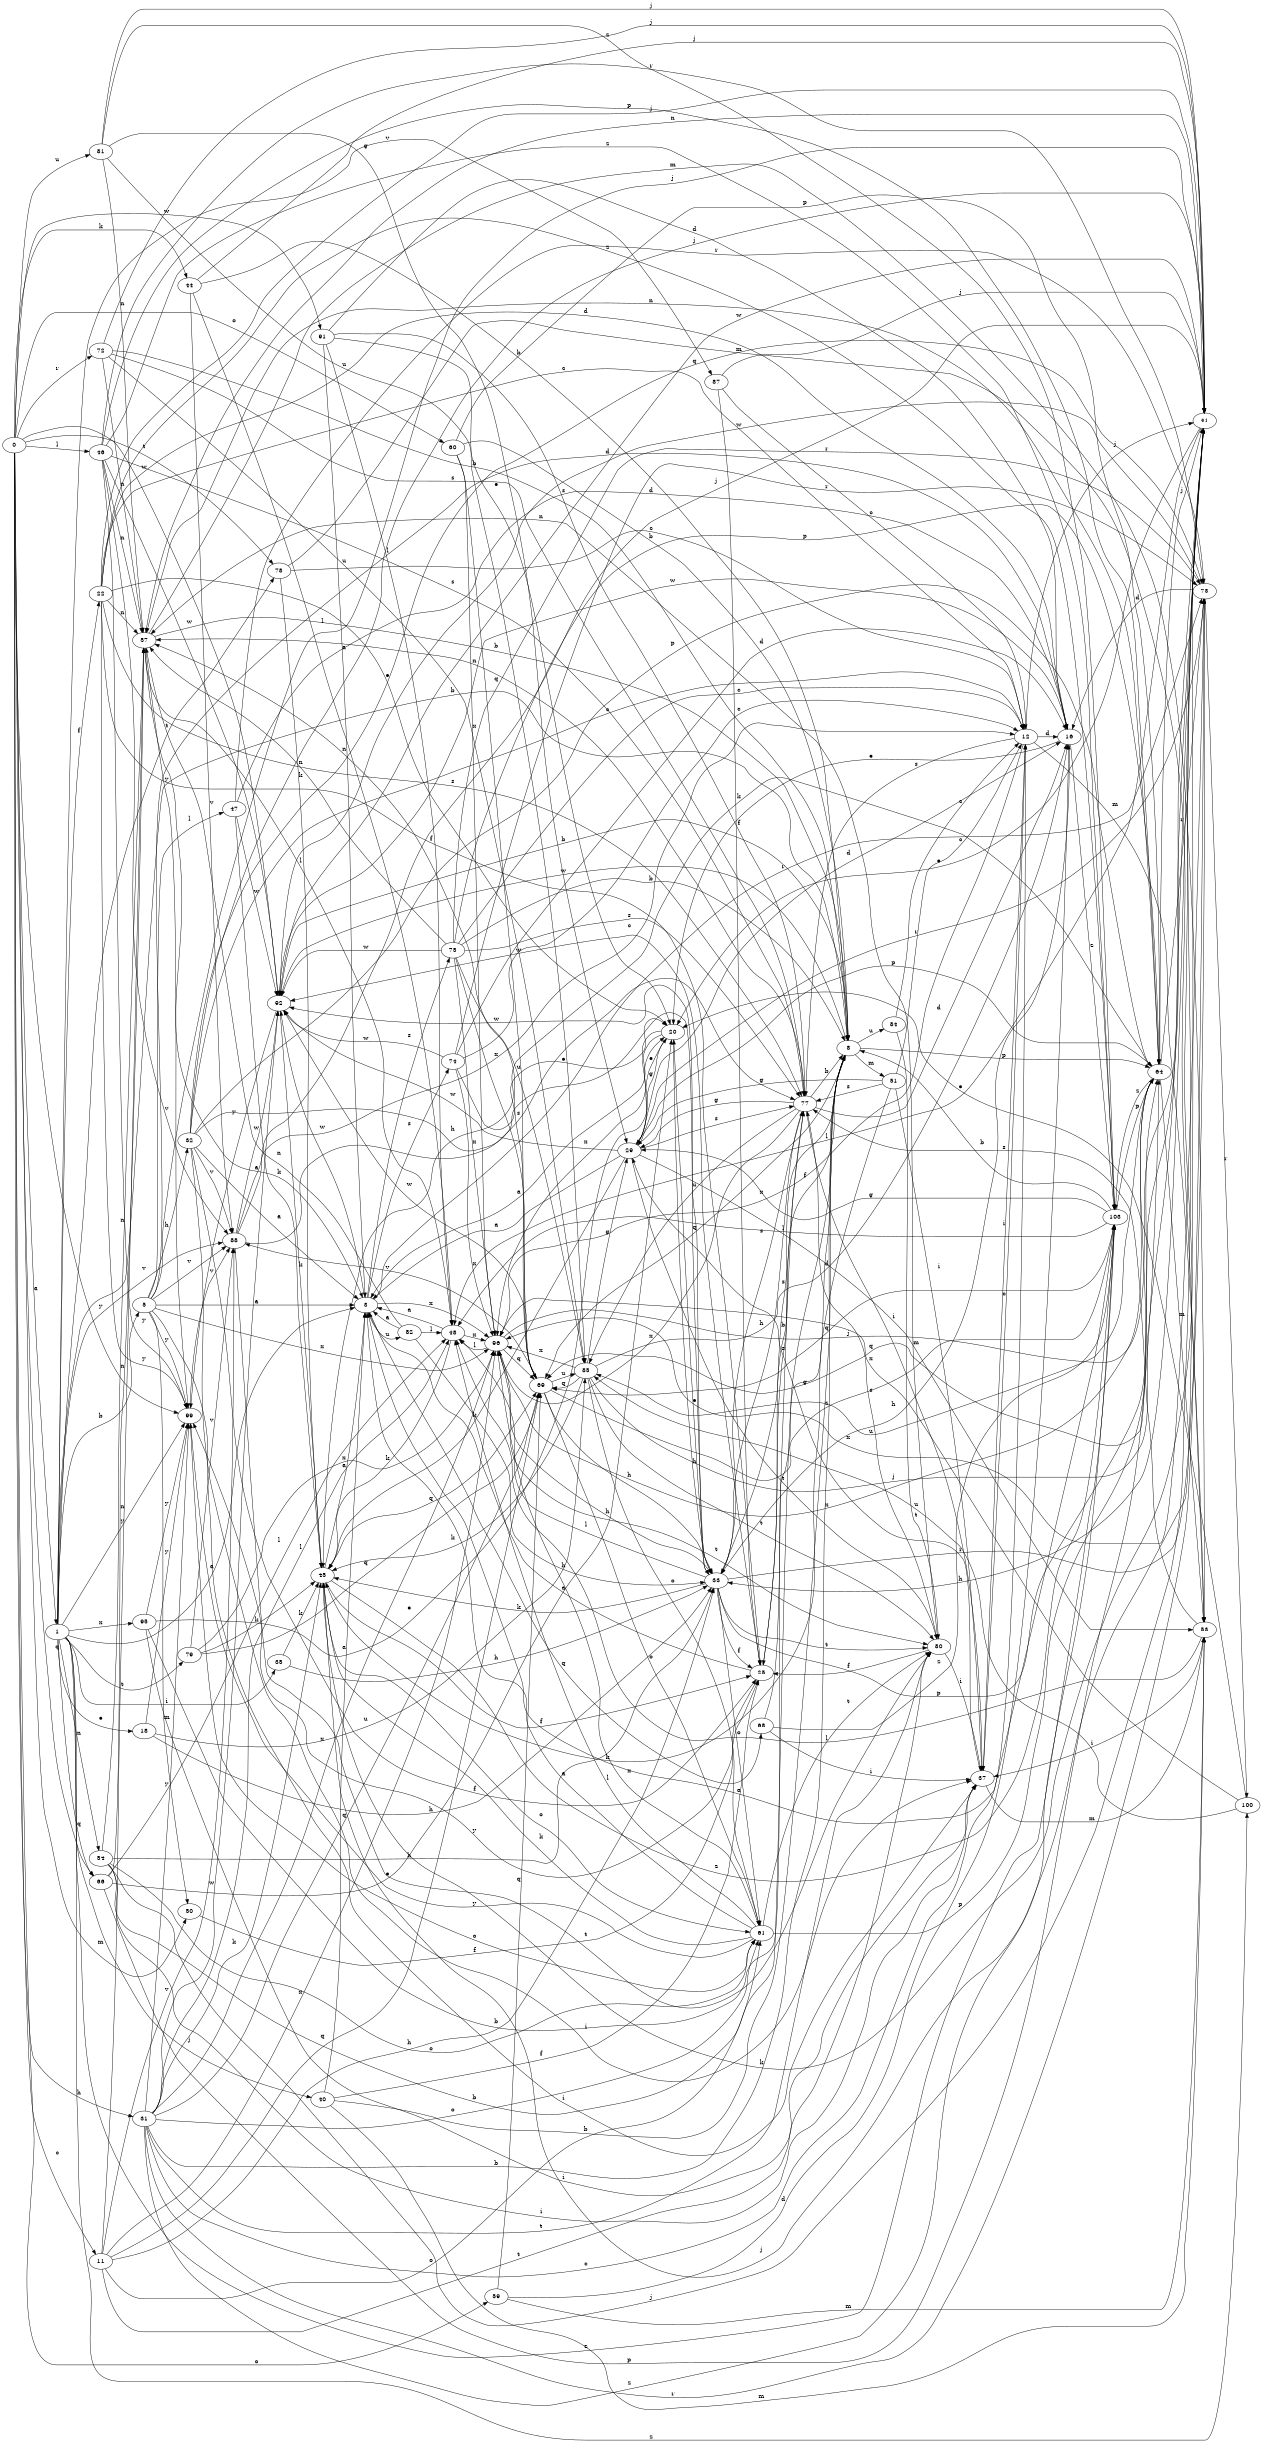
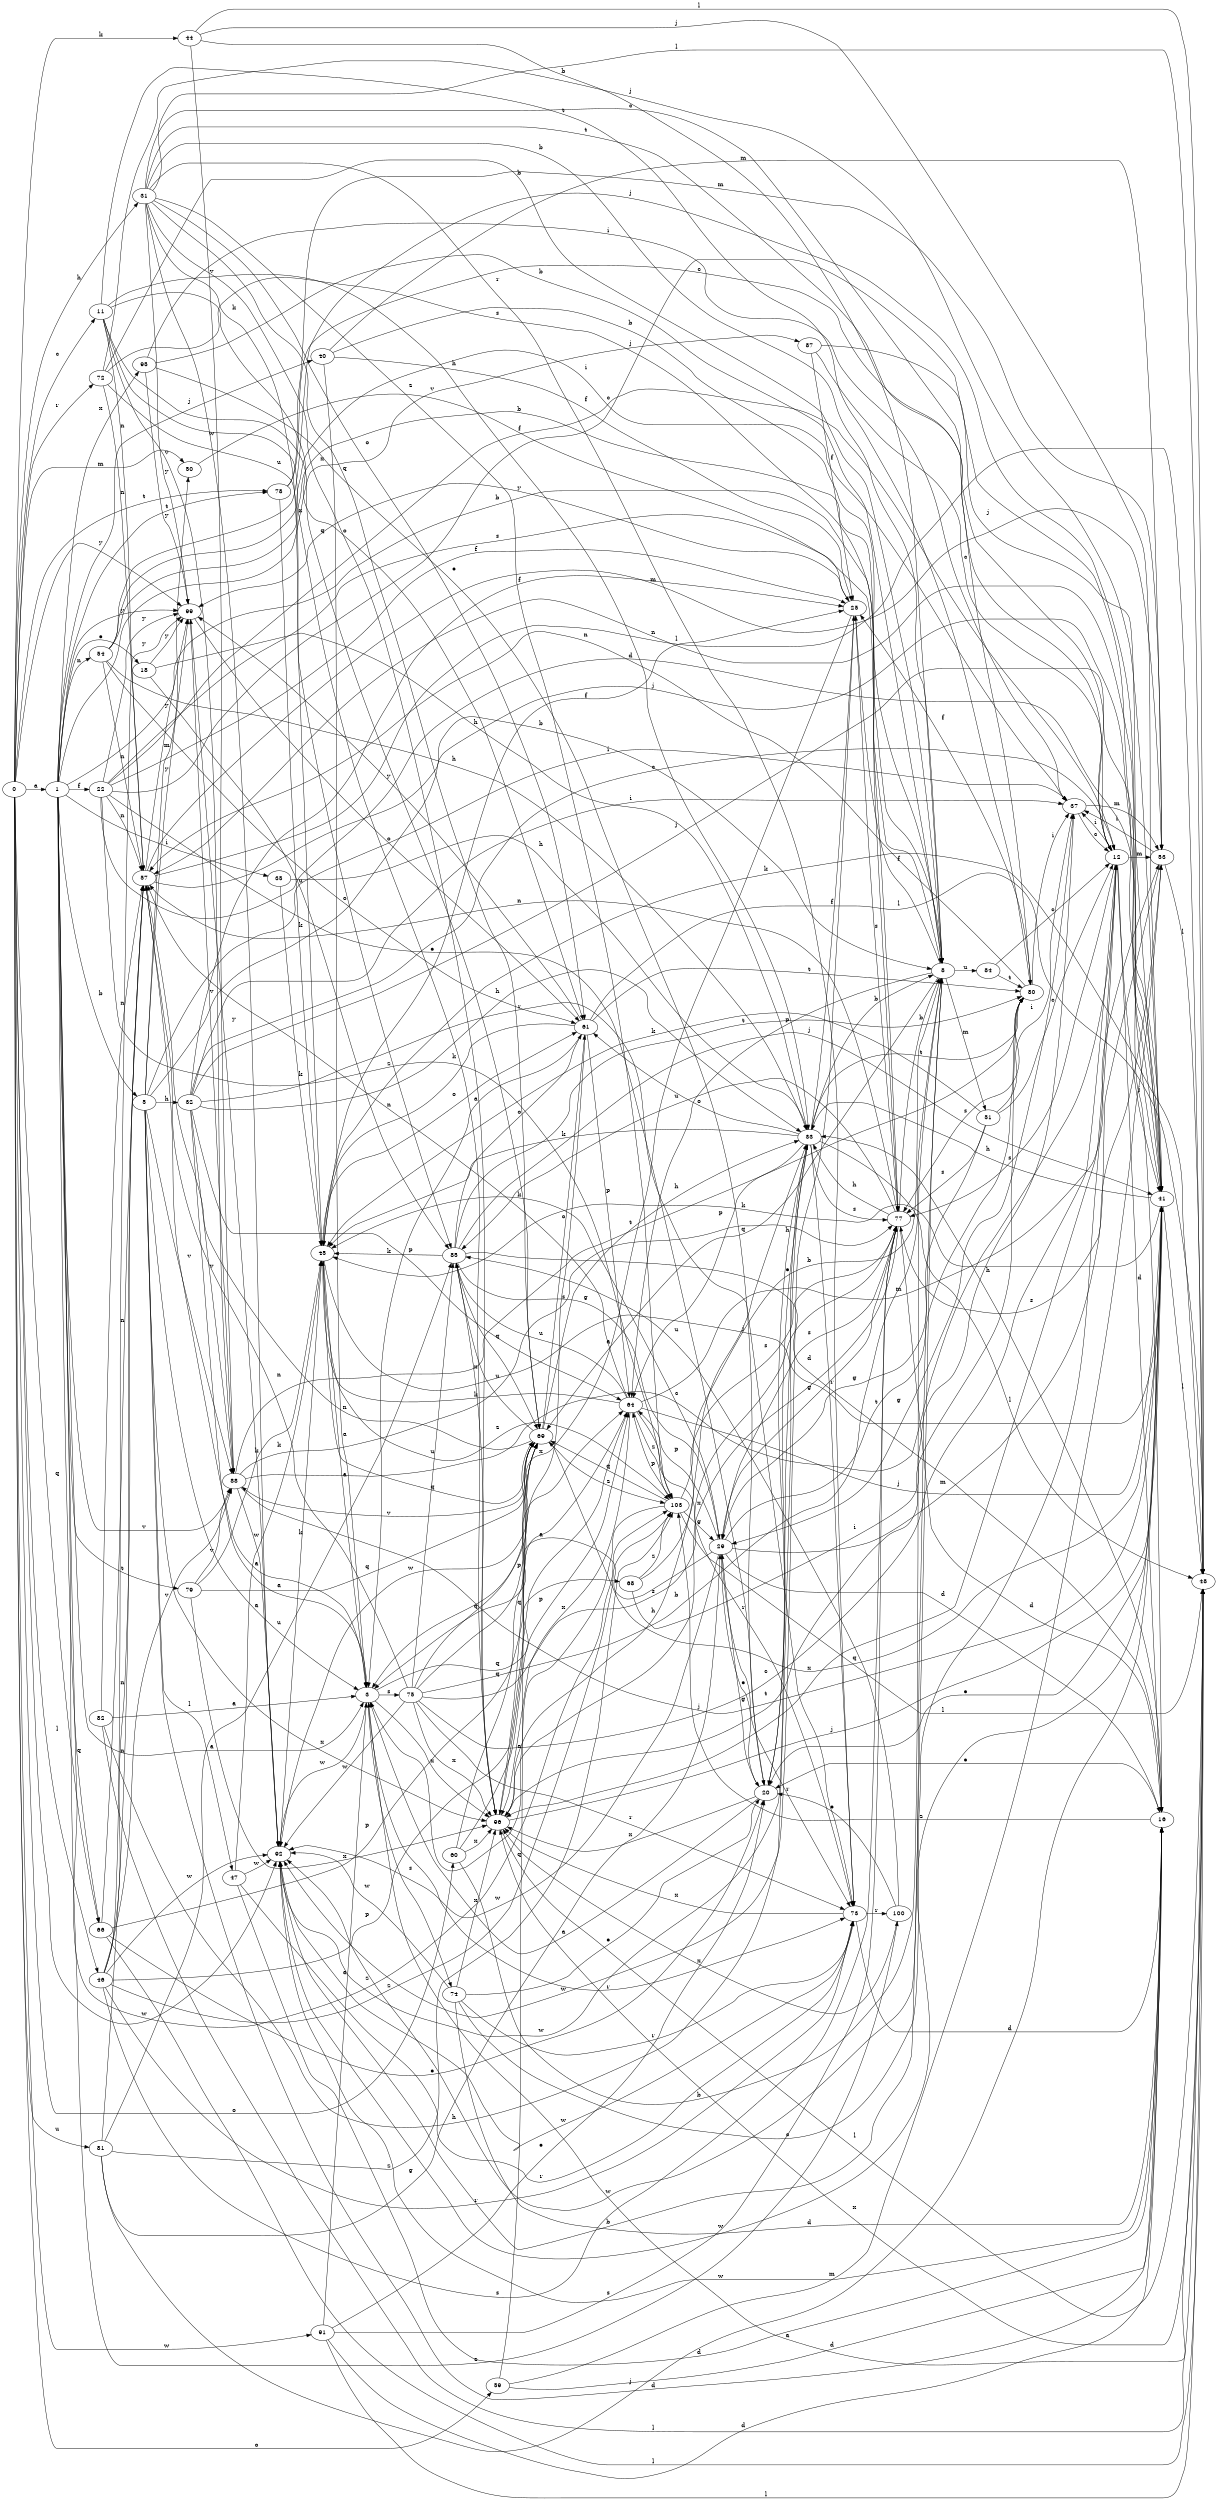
  strict digraph {
    rankdir=LR
    0
    1
    11
    31
    44
    46
    50
    59
    60
    66
    72
    78
    81
    91
    92
    99
    3
    5
    8
    18
    22
    35
    40
    54
    79
    87
    88
    95
    100
    103
    96
    69
    33
    57
    61
    80
    73
    12
    45
    48
    41
    64
    77
    25
    16
    53
    20
    85
    29
    68
    74
    75
    82
    32
    37
    47
    51
    84
    0 -> 1 [label=a]
    0 -> 11 [label=c]
    0 -> 31 [label=h]
    0 -> 44 [label=k]
    0 -> 46 [label=l]
    0 -> 50 [label=m]
    0 -> 59 [label=o]
    0 -> 60 [label=o]
    0 -> 66 [label=q]
    0 -> 72 [label=r]
    0 -> 78 [label=t]
    0 -> 81 [label=u]
    0 -> 91 [label=w]
    0 -> 92 [label=w]
    0 -> 99 [label=y]
    1 -> 66 [label=q]
    1 -> 78 [label=t]
    1 -> 99 [label=y]
    1 -> 3 [label=a]
    1 -> 5 [label=b]
    1 -> 8 [label=b]
    1 -> 18 [label=e]
    1 -> 22 [label=f]
    1 -> 35 [label=i]
    1 -> 40 [label=j]
    1 -> 54 [label=n]
    1 -> 79 [label=t]
    1 -> 87 [label=v]
    1 -> 88 [label=v]
    1 -> 95 [label=x]
    1 -> 100 [label=z]
    1 -> 103 [label=z]
    11 -> 88 [label=v]
    11 -> 96 [label=x]
    11 -> 69 [label=q]
    11 -> 33 [label=h]
    11 -> 57 [label=n]
    11 -> 61 [label=o]
    11 -> 80 [label=t]
    31 -> 92 [label=w]
    31 -> 99 [label=y]
    31 -> 8 [label=b]
    31 -> 103 [label=z]
    31 -> 96 [label=x]
    31 -> 69 [label=q]
    31 -> 61 [label=o]
    31 -> 80 [label=t]
    31 -> 73 [label=r]
    31 -> 12 [label=c]
    31 -> 45 [label=k]
    31 -> 48 [label=l]
    44 -> 8 [label=b]
    44 -> 88 [label=v]
    44 -> 48 [label=l]
    44 -> 41 [label=j]
    46 -> 92 [label=w]
    46 -> 99 [label=y]
    46 -> 88 [label=v]
    46 -> 103 [label=z]
    46 -> 57 [label=n]
    46 -> 73 [label=r]
    46 -> 64 [label=p]
    46 -> 77 [label=s]
    50 -> 25 [label=f]
    59 -> 69 [label=q]
    59 -> 16 [label=d]
    59 -> 53 [label=m]
    60 -> 8 [label=b]
    60 -> 96 [label=x]
    60 -> 69 [label=q]
    60 -> 64 [label=p]
    66 -> 57 [label=n]
    66 -> 48 [label=l]
    66 -> 64 [label=p]
    66 -> 20 [label=e]
    72 -> 8 [label=b]
    72 -> 57 [label=n]
    72 -> 41 [label=j]
    72 -> 77 [label=s]
    72 -> 85 [label=u]
    78 -> 12 [label=c]
    78 -> 45 [label=k]
    78 -> 53 [label=m]
    81 -> 103 [label=z]
    81 -> 57 [label=n]
    81 -> 41 [label=j]
    81 -> 85 [label=u]
    81 -> 29 [label=g]
    91 -> 3 [label=a]
    91 -> 48 [label=l]
    91 -> 77 [label=s]
    91 -> 16 [label=d]
    91 -> 20 [label=e]
    92 -> 99 [label=y]
    92 -> 8 [label=b]
    92 -> 45 [label=k]
    99 -> 88 [label=v]
    99 -> 61 [label=o]
    3 -> 92 [label=w]
    3 -> 96 [label=x]
    3 -> 73 [label=r]
    3 -> 68 [label=q]
    3 -> 74 [label=s]
    3 -> 75 [label=s]
-   3 -> 82 [label=u]
    5 -> 50 [label=m]
    5 -> 99 [label=y]
    5 -> 3 [label=a]
    5 -> 88 [label=v]
    5 -> 96 [label=x]
    5 -> 41 [label=j]
    5 -> 16 [label=d]
    5 -> 32 [label=h]
    5 -> 37 [label=i]
    5 -> 47 [label=l]
    8 -> 92 [label=w]
    8 -> 69 [label=q]
    8 -> 64 [label=p]
    8 -> 25 [label=f]
    8 -> 51 [label=m]
    8 -> 84 [label=u]
    18 -> 99 [label=y]
    18 -> 33 [label=h]
    18 -> 85 [label=u]
    22 -> 99 [label=y]
    22 -> 103 [label=z]
    22 -> 57 [label=n]
    22 -> 12 [label=c]
    22 -> 41 [label=j]
    22 -> 77 [label=s]
    22 -> 25 [label=f]
    22 -> 16 [label=d]
    22 -> 20 [label=e]
    35 -> 33 [label=h]
    35 -> 45 [label=k]
    40 -> 3 [label=a]
    40 -> 8 [label=b]
    40 -> 25 [label=f]
    40 -> 53 [label=m]
    54 -> 8 [label=b]
    54 -> 33 [label=h]
    54 -> 57 [label=n]
    54 -> 61 [label=o]
    54 -> 41 [label=j]
    54 -> 37 [label=i]
    79 -> 88 [label=v]
    79 -> 96 [label=x]
    79 -> 69 [label=q]
    79 -> 45 [label=k]
    87 -> 12 [label=c]
    87 -> 41 [label=j]
    87 -> 25 [label=f]
    88 -> 92 [label=w]
    88 -> 80 [label=t]
    88 -> 12 [label=c]
    88 -> 41 [label=j]
    88 -> 77 [label=s]
    95 -> 99 [label=y]
    95 -> 8 [label=b]
    95 -> 20 [label=e]
    95 -> 37 [label=i]
    100 -> 96 [label=x]
    100 -> 20 [label=e]
    100 -> 85 [label=u]
    103 -> 3 [label=a]
    103 -> 8 [label=b]
    103 -> 69 [label=q]
    103 -> 48 [label=l]
    103 -> 64 [label=p]
    103 -> 29 [label=g]
    96 -> 69 [label=q]
    96 -> 33 [label=h]
    96 -> 80 [label=t]
    96 -> 48 [label=l]
    96 -> 41 [label=j]
    69 -> 92 [label=w]
    69 -> 88 [label=v]
    69 -> 103 [label=z]
    69 -> 33 [label=h]
    69 -> 57 [label=n]
    69 -> 61 [label=o]
    69 -> 85 [label=u]
    33 -> 92 [label=w]
    33 -> 8 [label=b]
    33 -> 61 [label=o]
    33 -> 80 [label=t]
    33 -> 73 [label=r]
    33 -> 45 [label=k]
    33 -> 48 [label=l]
    33 -> 64 [label=p]
    33 -> 77 [label=s]
    33 -> 25 [label=f]
    33 -> 20 [label=e]
    57 -> 99 [label=y]
    57 -> 3 [label=a]
    57 -> 8 [label=b]
    57 -> 48 [label=l]
    57 -> 53 [label=m]
    61 -> 99 [label=y]
    61 -> 3 [label=a]
    61 -> 96 [label=x]
    61 -> 80 [label=t]
    61 -> 45 [label=k]
    61 -> 48 [label=l]
    61 -> 64 [label=p]
    80 -> 57 [label=n]
    80 -> 77 [label=s]
    80 -> 25 [label=f]
    80 -> 37 [label=i]
    73 -> 92 [label=w]
    73 -> 100 [label=r]
    73 -> 96 [label=x]
    73 -> 16 [label=d]
    12 -> 96 [label=x]
    12 -> 41 [label=j]
    12 -> 77 [label=s]
    12 -> 16 [label=d]
    12 -> 53 [label=m]
    12 -> 37 [label=i]
    45 -> 3 [label=a]
    45 -> 103 [label=z]
    45 -> 69 [label=q]
    45 -> 61 [label=o]
    45 -> 41 [label=j]
    45 -> 25 [label=f]
    48 -> 3 [label=a]
    48 -> 96 [label=x]
    48 -> 45 [label=k]
    41 -> 92 [label=w]
    41 -> 69 [label=q]
    41 -> 33 [label=h]
    41 -> 57 [label=n]
    41 -> 45 [label=k]
    41 -> 48 [label=l]
    41 -> 20 [label=e]
    64 -> 103 [label=z]
    64 -> 96 [label=x]
    64 -> 57 [label=n]
    64 -> 73 [label=r]
    64 -> 45 [label=k]
    64 -> 41 [label=j]
    64 -> 53 [label=m]
    64 -> 85 [label=u]
    77 -> 8 [label=b]
    77 -> 96 [label=x]
    77 -> 33 [label=h]
    77 -> 57 [label=n]
    77 -> 16 [label=d]
    77 -> 85 [label=u]
    77 -> 29 [label=g]
-   77 -> 37 [label=i]
    25 -> 92 [label=w]
    25 -> 99 [label=y]
    25 -> 3 [label=a]
    25 -> 77 [label=s]
    16 -> 92 [label=w]
    16 -> 103 [label=z]
    16 -> 33 [label=h]
    16 -> 20 [label=e]
    53 -> 48 [label=l]
    53 -> 77 [label=s]
    53 -> 37 [label=i]
    20 -> 3 [label=a]
    20 -> 96 [label=x]
    20 -> 33 [label=h]
    20 -> 29 [label=g]
    85 -> 96 [label=x]
    85 -> 69 [label=q]
    85 -> 61 [label=o]
    85 -> 80 [label=t]
    85 -> 45 [label=k]
    85 -> 41 [label=j]
    85 -> 16 [label=d]
    85 -> 29 [label=g]
    29 -> 92 [label=w]
    29 -> 3 [label=a]
    29 -> 80 [label=t]
    29 -> 73 [label=r]
    29 -> 45 [label=k]
    29 -> 64 [label=p]
    29 -> 77 [label=s]
    29 -> 16 [label=d]
    29 -> 53 [label=m]
    29 -> 20 [label=e]
    68 -> 103 [label=z]
    68 -> 77 [label=s]
    68 -> 37 [label=i]
    74 -> 92 [label=w]
    74 -> 96 [label=x]
    74 -> 73 [label=r]
    74 -> 12 [label=c]
    74 -> 16 [label=d]
    74 -> 20 [label=e]
    75 -> 92 [label=w]
    75 -> 8 [label=b]
    75 -> 96 [label=x]
-   75 -> 69 [label=x]
+   75 -> 69 [label=q]
    75 -> 57 [label=n]
    75 -> 73 [label=r]
    75 -> 12 [label=c]
    75 -> 64 [label=p]
    75 -> 77 [label=s]
    75 -> 85 [label=u]
    82 -> 3 [label=a]
    82 -> 33 [label=h]
    82 -> 57 [label=n]
    82 -> 48 [label=l]
    32 -> 3 [label=a]
    32 -> 88 [label=v]
    32 -> 33 [label=h]
-   32 -> 73 [label=q]
+   32 -> 73 [label=r]
    32 -> 12 [label=c]
    32 -> 41 [label=j]
    32 -> 64 [label=p]
    32 -> 25 [label=f]
    32 -> 37 [label=i]
    37 -> 12 [label=c]
    37 -> 53 [label=m]
    37 -> 29 [label=g]
    47 -> 92 [label=w]
    47 -> 73 [label=r]
    47 -> 45 [label=k]
    47 -> 16 [label=d]
    51 -> 12 [label=c]
    51 -> 45 [label=k]
    51 -> 77 [label=s]
    51 -> 29 [label=g]
    51 -> 37 [label=i]
    84 -> 80 [label=t]
    84 -> 12 [label=c]
  }
